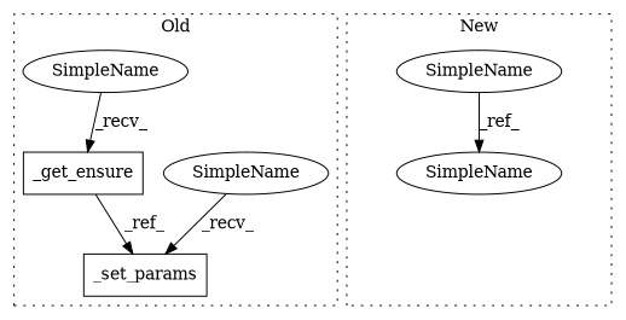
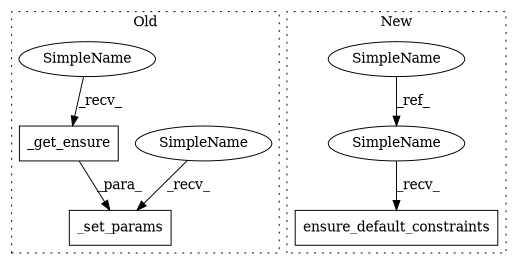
  digraph {
    node [a=42 l=4 s=784 shape=ellipse]
    n1 [a=32 l=13 label=_get_ensure s=806 shape=box]
    n2 [a=32 l="12,1" label=_set_params s="789,819" shape=box]
    n3 [label=SimpleName]
    n4 [label=SimpleName s=801]
+   n5 [a=32 l=28 label=ensure_default_constraints s=789 shape=box]
    n6 [label=SimpleName s=299]
    n7 [label=SimpleName]
    subgraph cluster_1 {
      label=Old
      style=dotted
      n1
      n2
      n3
      n4
    }
    subgraph cluster_2 {
      label=New
      style=dotted
+     n5
      n6
      n7
    }
-   n1 -> n2 [label=_ref_]
+   n1 -> n2 [label=_para_]
    n3 -> n2 [label=_recv_]
    n4 -> n1 [label=_recv_]
    n6 -> n7 [label=_ref_]
+   n7 -> n5 [label=_recv_]
  }
